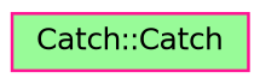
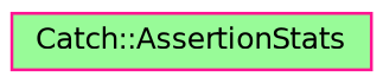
  digraph {
    rankdir=LR
-   n1 [color=deeppink fillcolor=palegreen fontname=Helvetica fontsize=10 height=0.2 label="Catch::Catch" shape=record style=filled width=0.4]
+   n1 [color=deeppink fillcolor=palegreen fontname=Helvetica fontsize=10 height=0.2 label="Catch::AssertionStats" shape=record style=filled width=0.4]
  }
